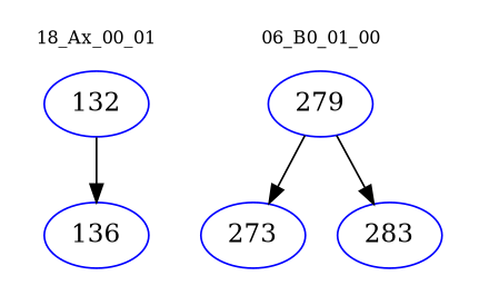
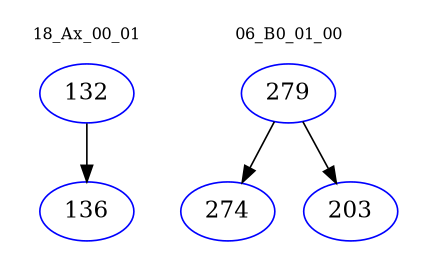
  digraph {
    node [color=blue]
    edge [color=black]
    n1 [label=132]
    n2 [label=136]
    n3 [label=279]
-   n4 [label=273]
-   n5 [label=283]
+   n4 [label=274]
+   n5 [label=203]
    subgraph cluster_1 {
      color=white
      fontsize=10
      label="18_Ax_00_01"
      n1
      n2
    }
    subgraph cluster_2 {
      color=white
      fontsize=10
      label="06_B0_01_00"
      n3
      n4
      n5
    }
    n1 -> n2
    n3 -> n4
    n3 -> n5
  }
